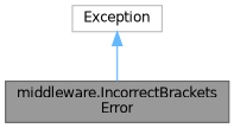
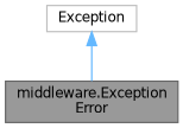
  digraph {
    node [fontname=Helvetica fontsize=10 shape=box style=filled]
-   n1 [color=gray40 fillcolor=grey60 fontcolor=black height=0.2 label="middleware.IncorrectBrackets\lError" width=0.4]
+   n1 [color=gray40 fillcolor=grey60 fontcolor=black height=0.2 label="middleware.Exception\lError" width=0.4]
    n2 [color=grey75 fillcolor=white height=0.2 label=Exception width=0.4]
    n2 -> n1 [color=steelblue1 dir=back fontname=Helvetica fontsize=10 labelfontname=Helvetica labelfontsize=10 style=solid]
  }
